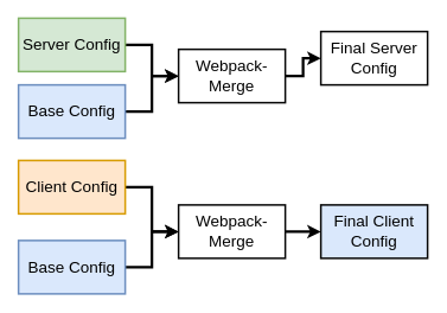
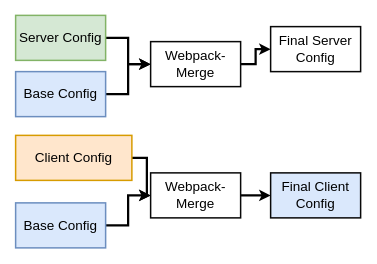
  <mxCell id="0" />
  <mxCell id="1" parent="0" />
  <mxCell id="2" style="edgeStyle=orthogonalEdgeStyle;rounded=0;html=1;exitX=1;exitY=0.5;startArrow=none;startFill=0;endArrow=classic;endFill=1;jettySize=auto;orthogonalLoop=1;strokeColor=#000000;strokeWidth=3;fontSize=18;fontColor=#000000;" parent="1" source="3" target="7" edge="1"><mxGeometry relative="1" as="geometry" /></mxCell>
  <mxCell id="3" value="Base Config" style="rounded=0;whiteSpace=wrap;html=1;shadow=0;labelBackgroundColor=none;strokeColor=#6c8ebf;strokeWidth=2;fillColor=#dae8fc;fontSize=18;fontColor=#000000;align=center;" parent="1" vertex="1"><mxGeometry x="20" y="95" width="120" height="60" as="geometry" /></mxCell>
  <mxCell id="4" style="edgeStyle=orthogonalEdgeStyle;rounded=0;html=1;exitX=1;exitY=0.5;startArrow=none;startFill=0;endArrow=classic;endFill=1;jettySize=auto;orthogonalLoop=1;strokeColor=#000000;strokeWidth=3;fontSize=18;fontColor=#000000;" parent="1" source="5" target="7" edge="1"><mxGeometry relative="1" as="geometry" /></mxCell>
  <mxCell id="5" value="Server Config" style="rounded=0;whiteSpace=wrap;html=1;shadow=0;labelBackgroundColor=none;strokeColor=#82b366;strokeWidth=2;fillColor=#d5e8d4;fontSize=18;fontColor=#000000;align=center;" parent="1" vertex="1"><mxGeometry x="20" y="20" width="120" height="60" as="geometry" /></mxCell>
  <mxCell id="6" style="edgeStyle=orthogonalEdgeStyle;rounded=0;html=1;exitX=1;exitY=0.5;startArrow=none;startFill=0;endArrow=classic;endFill=1;jettySize=auto;orthogonalLoop=1;strokeColor=#000000;strokeWidth=3;fontSize=18;fontColor=#000000;" parent="1" source="7" target="8" edge="1"><mxGeometry relative="1" as="geometry" /></mxCell>
  <mxCell id="7" value="Webpack-Merge" style="rounded=0;whiteSpace=wrap;html=1;shadow=0;labelBackgroundColor=none;strokeColor=#080808;strokeWidth=2;fillColor=#ffffff;fontSize=18;fontColor=#000000;align=center;" parent="1" vertex="1"><mxGeometry x="200" y="55" width="120" height="60" as="geometry" /></mxCell>
  <mxCell id="8" value="Final Server Config" style="rounded=0;whiteSpace=wrap;html=1;shadow=0;labelBackgroundColor=none;strokeColor=#080808;strokeWidth=2;fillColor=#ffffff;fontSize=18;fontColor=#000000;align=center;" parent="1" vertex="1"><mxGeometry x="360" y="35" width="120" height="60" as="geometry" /></mxCell>
  <mxCell id="9" style="edgeStyle=orthogonalEdgeStyle;rounded=0;html=1;exitX=1;exitY=0.5;startArrow=none;startFill=0;endArrow=classic;endFill=1;jettySize=auto;orthogonalLoop=1;strokeColor=#000000;strokeWidth=3;fontSize=18;fontColor=#000000;" parent="1" source="10" target="14" edge="1"><mxGeometry relative="1" as="geometry" /></mxCell>
  <mxCell id="10" value="Base Config" style="rounded=0;whiteSpace=wrap;html=1;shadow=0;labelBackgroundColor=none;strokeColor=#6c8ebf;strokeWidth=2;fillColor=#dae8fc;fontSize=18;fontColor=#000000;align=center;" parent="1" vertex="1"><mxGeometry x="20" y="270" width="120" height="60" as="geometry" /></mxCell>
  <mxCell id="11" style="edgeStyle=orthogonalEdgeStyle;rounded=0;html=1;exitX=1;exitY=0.5;startArrow=none;startFill=0;endArrow=classic;endFill=1;jettySize=auto;orthogonalLoop=1;strokeColor=#000000;strokeWidth=3;fontSize=18;fontColor=#000000;" parent="1" source="12" target="14" edge="1"><mxGeometry relative="1" as="geometry" /></mxCell>
- <mxCell id="12" value="Client Config" style="rounded=0;whiteSpace=wrap;html=1;shadow=0;labelBackgroundColor=none;strokeColor=#d79b00;strokeWidth=2;fillColor=#ffe6cc;fontSize=18;fontColor=#000000;align=center;" parent="1" vertex="1"><mxGeometry x="20" y="180" width="120" height="60" as="geometry" /></mxCell>
+ <mxCell id="12" value="Client Config" style="rounded=0;whiteSpace=wrap;html=1;shadow=0;labelBackgroundColor=none;strokeColor=#d79b00;strokeWidth=2;fillColor=#ffe6cc;fontSize=18;fontColor=#000000;align=center;" parent="1" vertex="1"><mxGeometry x="20" y="180" width="155" height="60" as="geometry" /></mxCell>
  <mxCell id="13" style="edgeStyle=orthogonalEdgeStyle;rounded=0;html=1;exitX=1;exitY=0.5;startArrow=none;startFill=0;endArrow=classic;endFill=1;jettySize=auto;orthogonalLoop=1;strokeColor=#000000;strokeWidth=3;fontSize=18;fontColor=#000000;" parent="1" source="14" target="15" edge="1"><mxGeometry relative="1" as="geometry" /></mxCell>
  <mxCell id="14" value="Webpack-Merge" style="rounded=0;whiteSpace=wrap;html=1;shadow=0;labelBackgroundColor=none;strokeColor=#080808;strokeWidth=2;fillColor=#ffffff;fontSize=18;fontColor=#000000;align=center;" parent="1" vertex="1"><mxGeometry x="200" y="230" width="120" height="60" as="geometry" /></mxCell>
  <mxCell id="15" value="Final Client Config" style="rounded=0;whiteSpace=wrap;html=1;shadow=0;labelBackgroundColor=none;strokeColor=#080808;strokeWidth=2;fillColor=#dae8fc;fontSize=18;fontColor=#000000;align=center;" parent="1" vertex="1"><mxGeometry x="360" y="230" width="120" height="60" as="geometry" /></mxCell>
